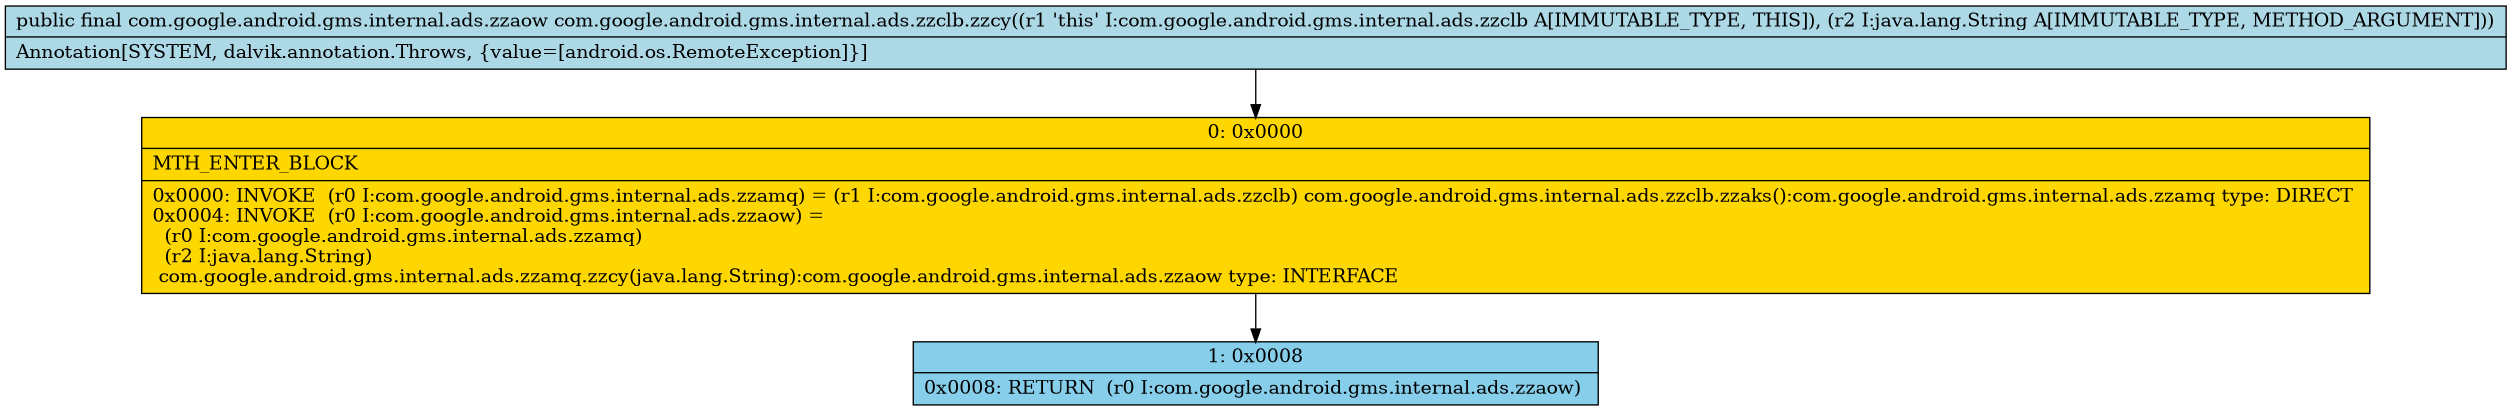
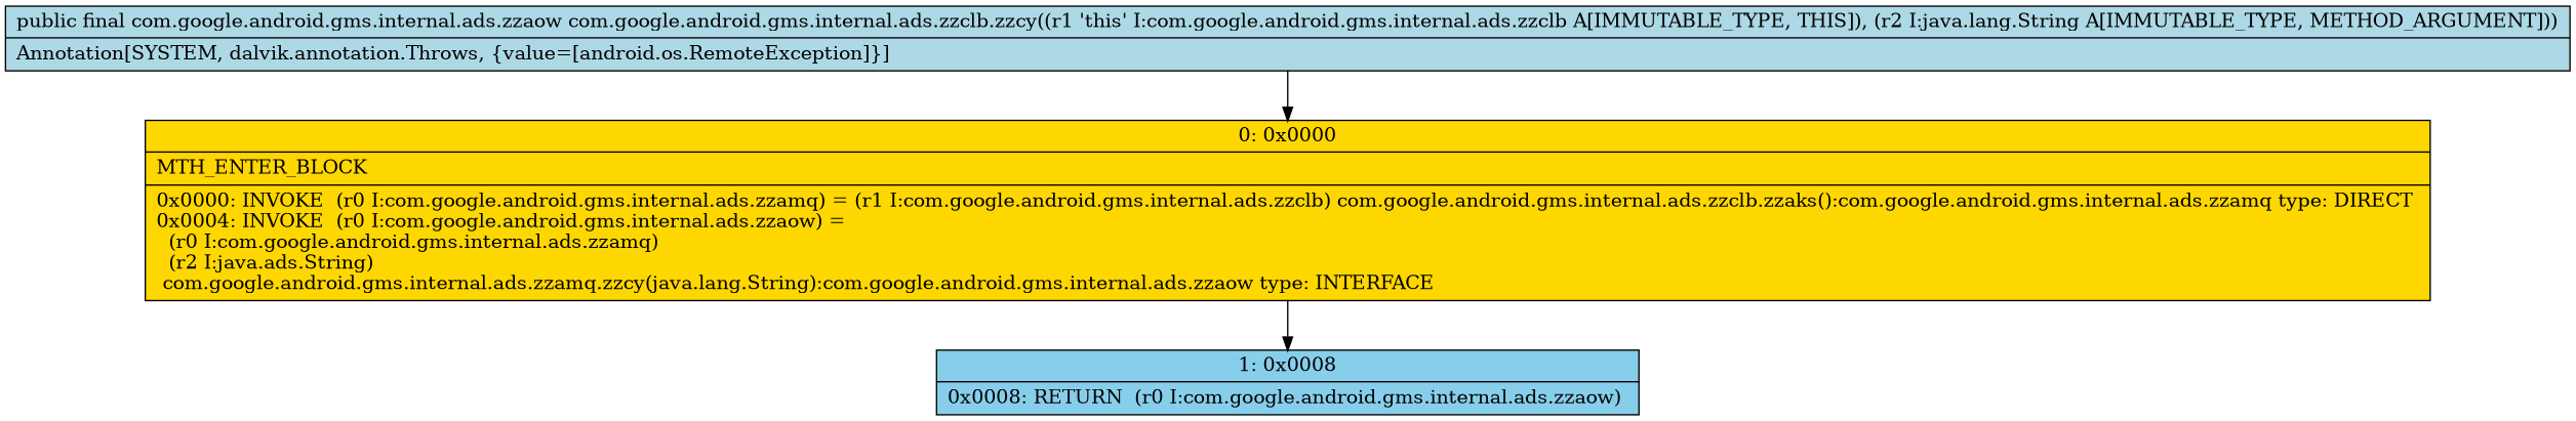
  digraph {
    node [shape=record style=filled]
-   n1 [label="{0\:\ 0x0000|MTH_ENTER_BLOCK\l|0x0000: INVOKE  (r0 I:com.google.android.gms.internal.ads.zzamq) = (r1 I:com.google.android.gms.internal.ads.zzclb) com.google.android.gms.internal.ads.zzclb.zzaks():com.google.android.gms.internal.ads.zzamq type: DIRECT \l0x0004: INVOKE  (r0 I:com.google.android.gms.internal.ads.zzaow) = \l  (r0 I:com.google.android.gms.internal.ads.zzamq)\l  (r2 I:java.lang.String)\l com.google.android.gms.internal.ads.zzamq.zzcy(java.lang.String):com.google.android.gms.internal.ads.zzaow type: INTERFACE \l}" fillcolor=gold]
+   n1 [label="{0\:\ 0x0000|MTH_ENTER_BLOCK\l|0x0000: INVOKE  (r0 I:com.google.android.gms.internal.ads.zzamq) = (r1 I:com.google.android.gms.internal.ads.zzclb) com.google.android.gms.internal.ads.zzclb.zzaks():com.google.android.gms.internal.ads.zzamq type: DIRECT \l0x0004: INVOKE  (r0 I:com.google.android.gms.internal.ads.zzaow) = \l  (r0 I:com.google.android.gms.internal.ads.zzamq)\l  (r2 I:java.ads.String)\l com.google.android.gms.internal.ads.zzamq.zzcy(java.lang.String):com.google.android.gms.internal.ads.zzaow type: INTERFACE \l}" fillcolor=gold]
    n2 [label="{1\:\ 0x0008|0x0008: RETURN  (r0 I:com.google.android.gms.internal.ads.zzaow) \l}" fillcolor=skyblue]
    n3 [label="{public final com.google.android.gms.internal.ads.zzaow com.google.android.gms.internal.ads.zzclb.zzcy((r1 'this' I:com.google.android.gms.internal.ads.zzclb A[IMMUTABLE_TYPE, THIS]), (r2 I:java.lang.String A[IMMUTABLE_TYPE, METHOD_ARGUMENT]))  | Annotation[SYSTEM, dalvik.annotation.Throws, \{value=[android.os.RemoteException]\}]\l}" fillcolor=lightblue]
    n1 -> n2
    n3 -> n1
  }
